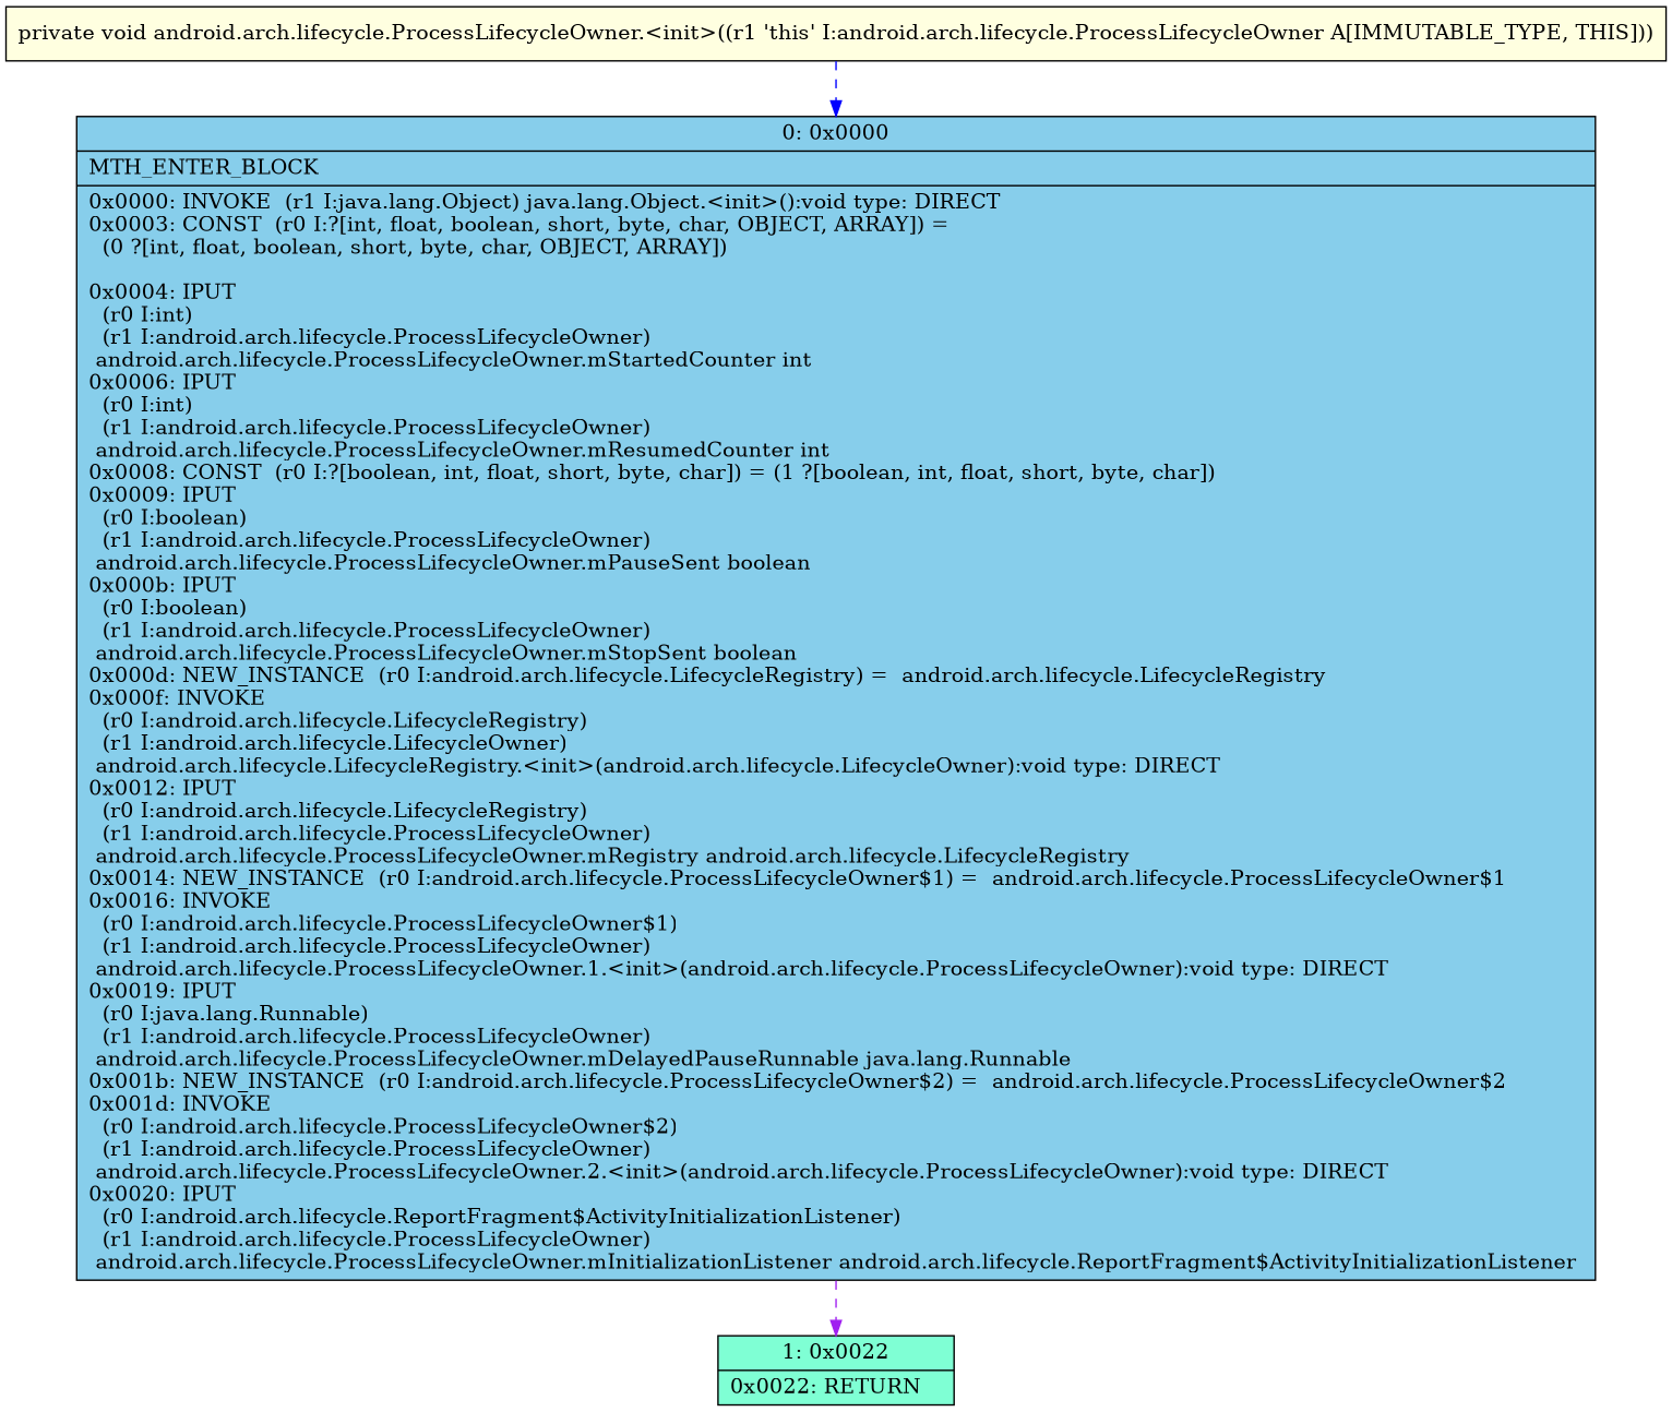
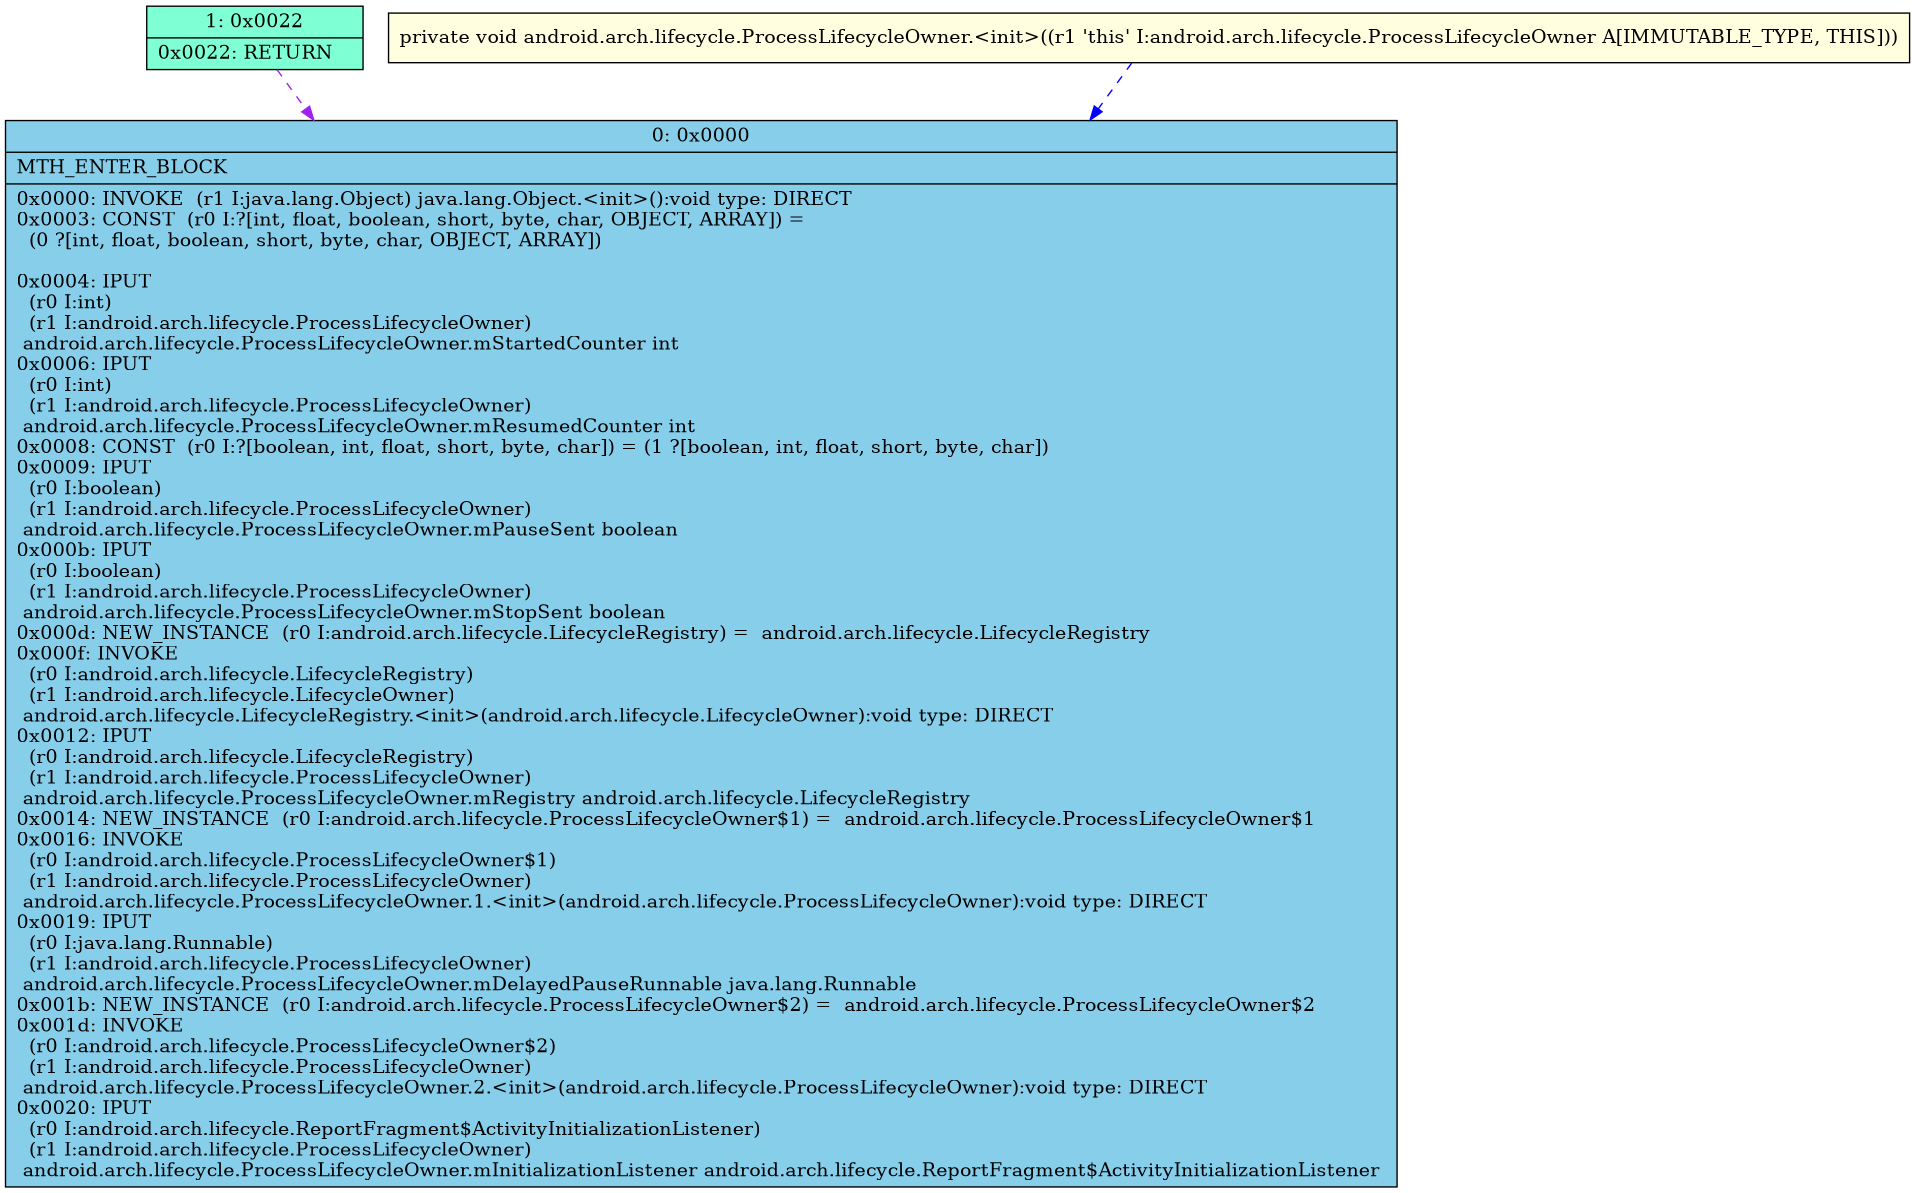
  digraph {
    node [shape=record style=filled]
    edge [style=dashed]
    n1 [label="{0\:\ 0x0000|MTH_ENTER_BLOCK\l|0x0000: INVOKE  (r1 I:java.lang.Object) java.lang.Object.\<init\>():void type: DIRECT \l0x0003: CONST  (r0 I:?[int, float, boolean, short, byte, char, OBJECT, ARRAY]) = \l  (0 ?[int, float, boolean, short, byte, char, OBJECT, ARRAY])\l \l0x0004: IPUT  \l  (r0 I:int)\l  (r1 I:android.arch.lifecycle.ProcessLifecycleOwner)\l android.arch.lifecycle.ProcessLifecycleOwner.mStartedCounter int \l0x0006: IPUT  \l  (r0 I:int)\l  (r1 I:android.arch.lifecycle.ProcessLifecycleOwner)\l android.arch.lifecycle.ProcessLifecycleOwner.mResumedCounter int \l0x0008: CONST  (r0 I:?[boolean, int, float, short, byte, char]) = (1 ?[boolean, int, float, short, byte, char]) \l0x0009: IPUT  \l  (r0 I:boolean)\l  (r1 I:android.arch.lifecycle.ProcessLifecycleOwner)\l android.arch.lifecycle.ProcessLifecycleOwner.mPauseSent boolean \l0x000b: IPUT  \l  (r0 I:boolean)\l  (r1 I:android.arch.lifecycle.ProcessLifecycleOwner)\l android.arch.lifecycle.ProcessLifecycleOwner.mStopSent boolean \l0x000d: NEW_INSTANCE  (r0 I:android.arch.lifecycle.LifecycleRegistry) =  android.arch.lifecycle.LifecycleRegistry \l0x000f: INVOKE  \l  (r0 I:android.arch.lifecycle.LifecycleRegistry)\l  (r1 I:android.arch.lifecycle.LifecycleOwner)\l android.arch.lifecycle.LifecycleRegistry.\<init\>(android.arch.lifecycle.LifecycleOwner):void type: DIRECT \l0x0012: IPUT  \l  (r0 I:android.arch.lifecycle.LifecycleRegistry)\l  (r1 I:android.arch.lifecycle.ProcessLifecycleOwner)\l android.arch.lifecycle.ProcessLifecycleOwner.mRegistry android.arch.lifecycle.LifecycleRegistry \l0x0014: NEW_INSTANCE  (r0 I:android.arch.lifecycle.ProcessLifecycleOwner$1) =  android.arch.lifecycle.ProcessLifecycleOwner$1 \l0x0016: INVOKE  \l  (r0 I:android.arch.lifecycle.ProcessLifecycleOwner$1)\l  (r1 I:android.arch.lifecycle.ProcessLifecycleOwner)\l android.arch.lifecycle.ProcessLifecycleOwner.1.\<init\>(android.arch.lifecycle.ProcessLifecycleOwner):void type: DIRECT \l0x0019: IPUT  \l  (r0 I:java.lang.Runnable)\l  (r1 I:android.arch.lifecycle.ProcessLifecycleOwner)\l android.arch.lifecycle.ProcessLifecycleOwner.mDelayedPauseRunnable java.lang.Runnable \l0x001b: NEW_INSTANCE  (r0 I:android.arch.lifecycle.ProcessLifecycleOwner$2) =  android.arch.lifecycle.ProcessLifecycleOwner$2 \l0x001d: INVOKE  \l  (r0 I:android.arch.lifecycle.ProcessLifecycleOwner$2)\l  (r1 I:android.arch.lifecycle.ProcessLifecycleOwner)\l android.arch.lifecycle.ProcessLifecycleOwner.2.\<init\>(android.arch.lifecycle.ProcessLifecycleOwner):void type: DIRECT \l0x0020: IPUT  \l  (r0 I:android.arch.lifecycle.ReportFragment$ActivityInitializationListener)\l  (r1 I:android.arch.lifecycle.ProcessLifecycleOwner)\l android.arch.lifecycle.ProcessLifecycleOwner.mInitializationListener android.arch.lifecycle.ReportFragment$ActivityInitializationListener \l}" fillcolor=skyblue]
    n2 [label="{1\:\ 0x0022|0x0022: RETURN   \l}" fillcolor=aquamarine]
    n3 [label="{private void android.arch.lifecycle.ProcessLifecycleOwner.\<init\>((r1 'this' I:android.arch.lifecycle.ProcessLifecycleOwner A[IMMUTABLE_TYPE, THIS])) }" fillcolor=lightyellow]
-   n1 -> n2 [color=purple]
+   n2 -> n1 [color=purple]
    n3 -> n1 [color=blue]
  }
